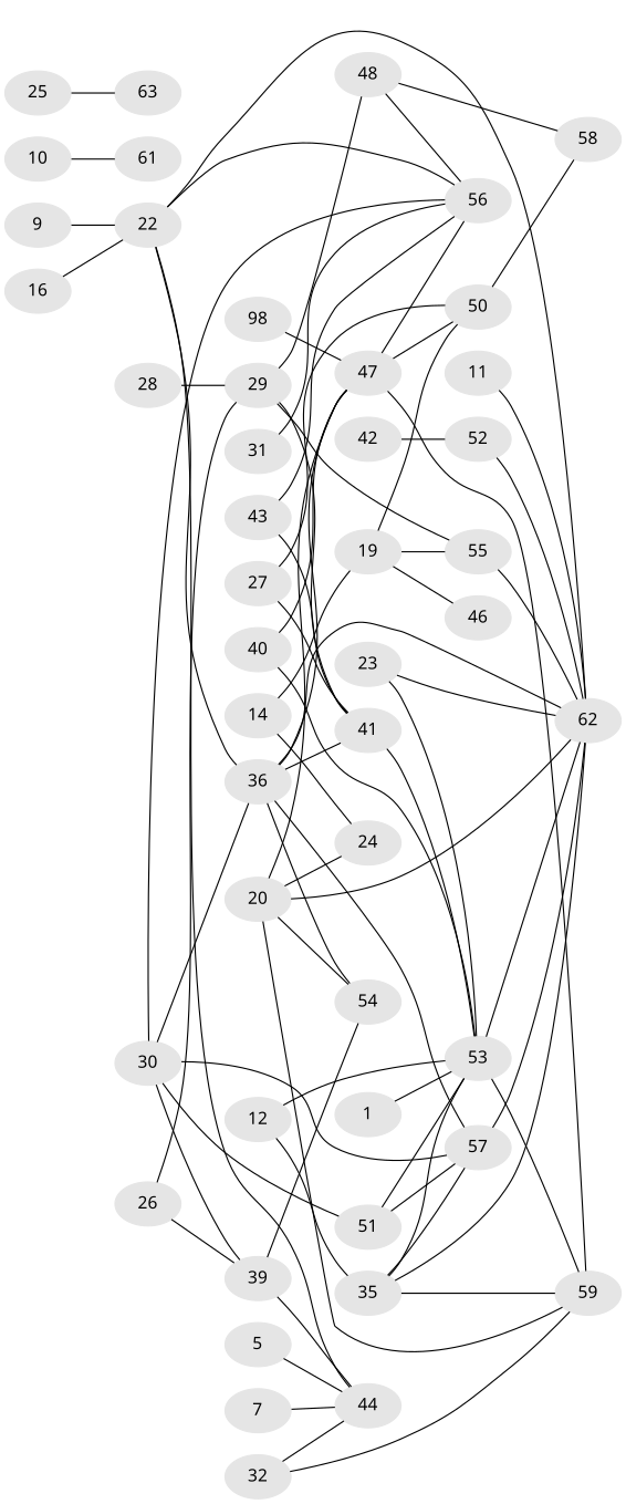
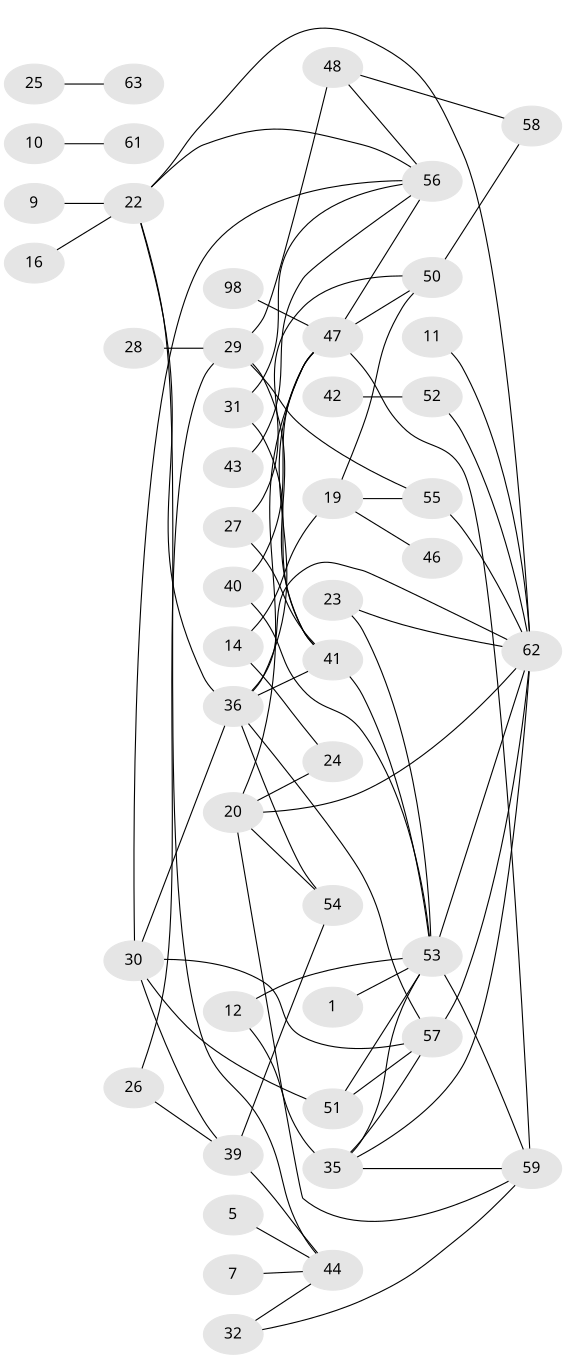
  graph {
    fontname="Noto Sans"
    rankdir=LR
    node [color=gray90 fontname="Noto Sans" style=filled]
    edge [fontname="Noto Sans" weight=1.0]
    1
    53
    62
    59
    5
    44
    7
    9
    22
    36
    56
    10
    61
    11
    12
    35
    57
    14
    19
    24
    46
    50
    55
    16
    58
    20
    47
    54
    41
    23
    25
    63
    26
    29
    39
    48
    27
    28
    30
    51
    31
    32
    n43 [label=98]
    40
    42
    52
    43
    1 -- 53
    53 -- 62
    53 -- 59
    5 -- 44
    7 -- 44
    9 -- 22
    22 -- 62
    22 -- 44
    22 -- 36
    22 -- 56
    36 -- 62
    36 -- 57
    36 -- 47 [weight=3.0]
    36 -- 54
    36 -- 41
    10 -- 61
    11 -- 62
    12 -- 53
    12 -- 35
    35 -- 53
    35 -- 62
    35 -- 59
    35 -- 57
    57 -- 62 [weight=2.0]
    14 -- 19
    14 -- 24
    19 -- 46
    19 -- 50
    19 -- 55
    50 -- 58
    55 -- 62
    16 -- 22
    20 -- 62
    20 -- 59
    20 -- 24
    20 -- 47
    20 -- 54
    47 -- 59
    47 -- 56
    47 -- 50
    41 -- 53
    23 -- 53
    23 -- 62
    25 -- 63
    26 -- 29
    26 -- 39
    29 -- 55
    29 -- 41 [weight=2.0]
    29 -- 48
    39 -- 44
    39 -- 54
    48 -- 56
    48 -- 58
    27 -- 50
    27 -- 41
    28 -- 29
    30 -- 36
    30 -- 56
    30 -- 57
    30 -- 39
    30 -- 51
    51 -- 53
    51 -- 57
    31 -- 56
-   43 -- 41
+   31 -- 41
    32 -- 59
    32 -- 44
    n43 -- 47
    40 -- 53
    40 -- 47 [weight=2.0]
    42 -- 52
    52 -- 62
    43 -- 56
  }
